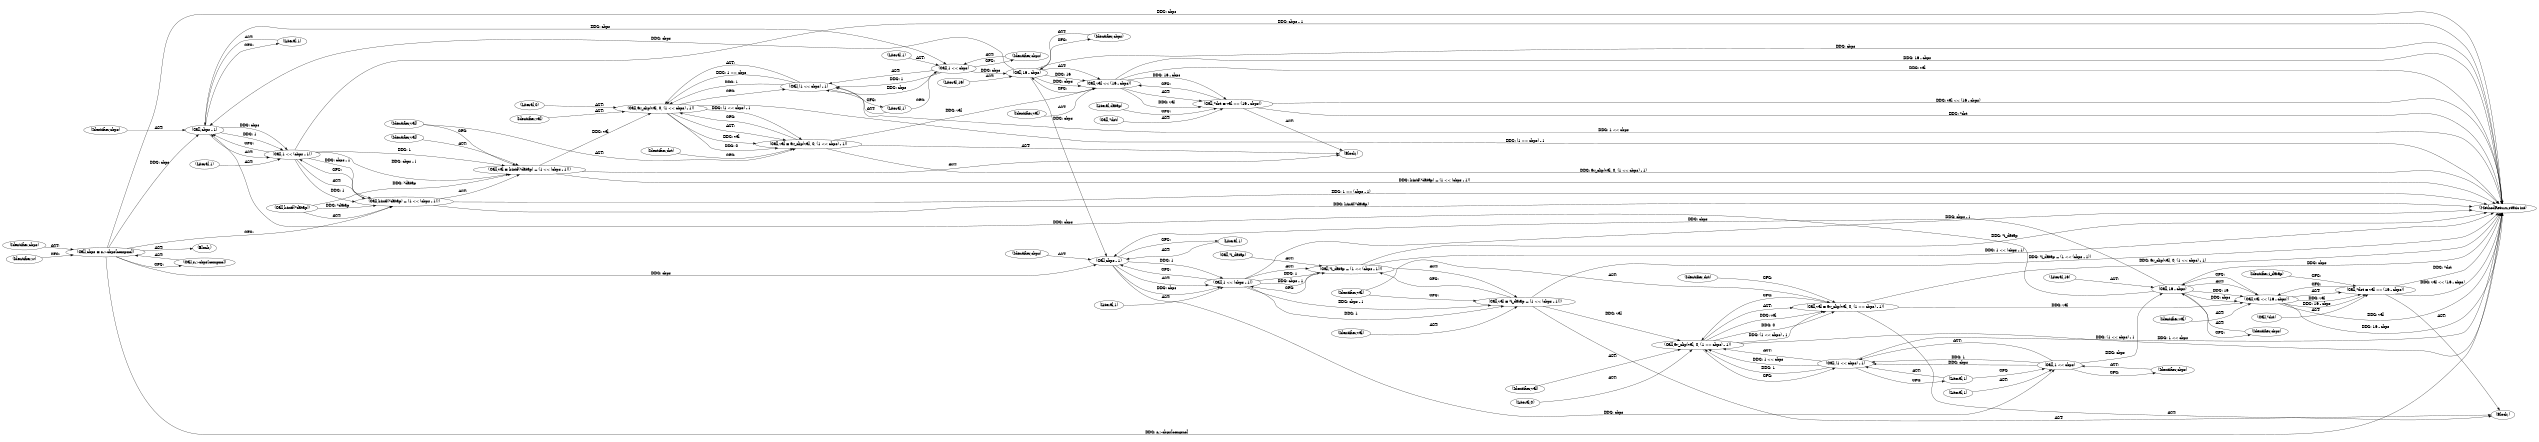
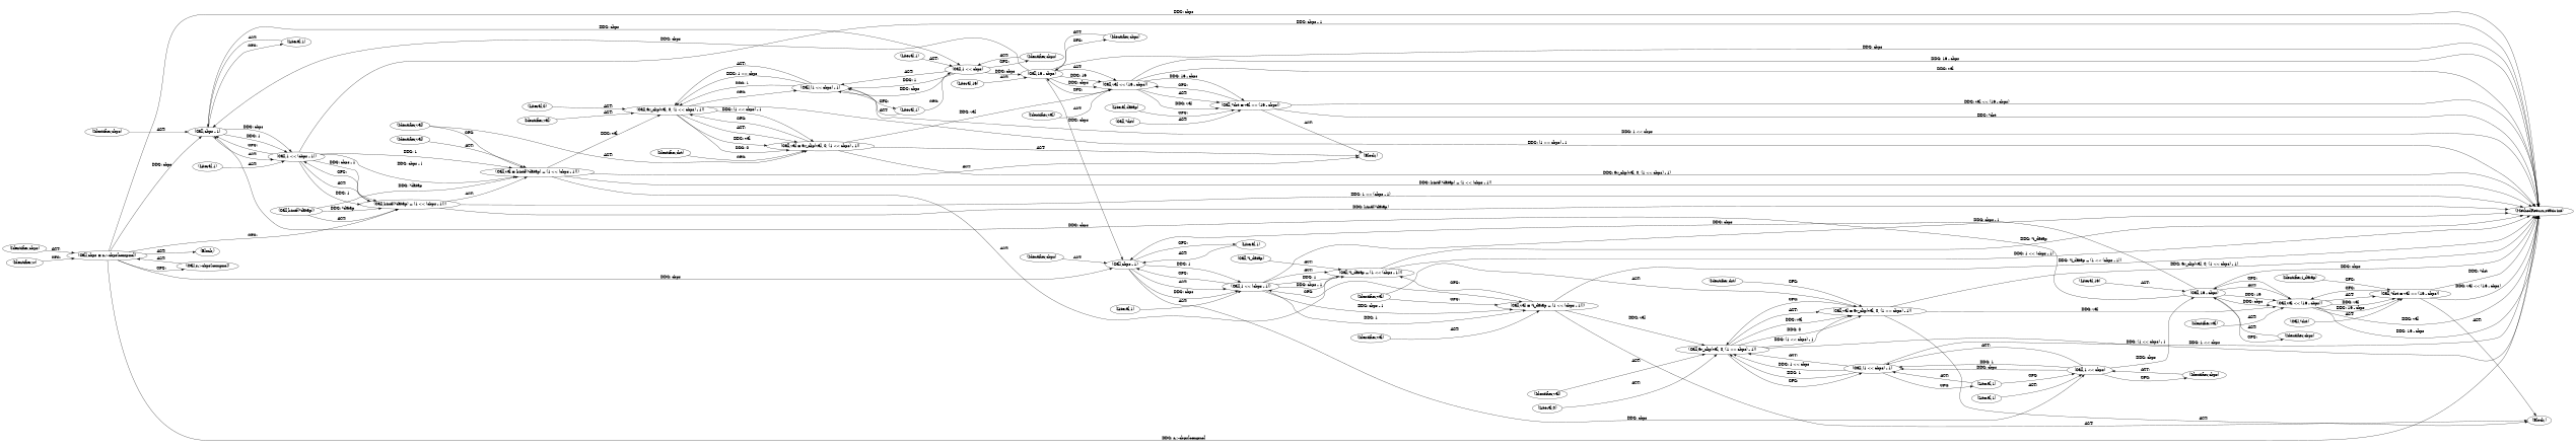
  digraph {
    rankdir=LR
    n1 [label="(Call,cbps = s->cbps[compno])"]
    n2 [label="(Call,cbps - 1)"]
    n3 [label="(Call,cbps - 1)"]
    n4 [label="(Block,)"]
    n5 [label="(Call,s->cbps[compno])"]
    n6 [label="(MethodReturn,static int)"]
    n7 [label="(Call,lrintf(*datap) + (1 << (cbps - 1)))"]
    n8 [label="(Call,1 << (cbps - 1))"]
    n9 [label="(Call,1 << cbps)"]
    n10 [label="(Literal,1)"]
    n11 [label="(Call,1 << (cbps - 1))"]
    n12 [label="(Call,1 << cbps)"]
    n13 [label="(Literal,1)"]
    n14 [label="(Call,val = lrintf(*datap) + (1 << (cbps - 1)))"]
    n15 [label="(Call,(1 << cbps) - 1)"]
    n16 [label="(Call,16 - cbps)"]
    n17 [label="(Identifier,cbps)"]
    n18 [label="(Call,av_clip(val, 0, (1 << cbps) - 1))"]
    n19 [label="(Block,)"]
    n20 [label="(Call,val = av_clip(val, 0, (1 << cbps) - 1))"]
    n21 [label="(Call,val << (16 - cbps))"]
    n22 [label="(Literal,1)"]
    n23 [label="(Call,*dst = val << (16 - cbps))"]
    n24 [label="(Identifier,cbps)"]
    n25 [label="(Call,val = *i_datap + (1 << (cbps - 1)))"]
    n26 [label="(Call,*i_datap + (1 << (cbps - 1)))"]
    n27 [label="(Call,(1 << cbps) - 1)"]
    n28 [label="(Call,16 - cbps)"]
    n29 [label="(Identifier,cbps)"]
    n30 [label="(Call,av_clip(val, 0, (1 << cbps) - 1))"]
    n31 [label="(Block,)"]
    n32 [label="(Call,val = av_clip(val, 0, (1 << cbps) - 1))"]
    n33 [label="(Call,val << (16 - cbps))"]
    n34 [label="(Literal,1)"]
    n35 [label="(Call,*dst = val << (16 - cbps))"]
    n36 [label="(Identifier,cbps)"]
    n37 [label="(Call,*i_datap)"]
    n38 [label="(Identifier,val)"]
    n39 [label="(Identifier,val)"]
    n40 [label="(Identifier,cbps)"]
    n41 [label="(Identifier,val)"]
    n42 [label="(Identifier,dst)"]
    n43 [label="(Literal,16)"]
    n44 [label="(Literal,1)"]
    n45 [label="(Identifier,i_datap)"]
    n46 [label="(Literal,16)"]
    n47 [label="(Literal,1)"]
    n48 [label="(Identifier,cbps)"]
    n49 [label="(Identifier,dst)"]
    n50 [label="(Literal,0)"]
    n51 [label="(Literal,0)"]
    n52 [label="(Identifier,val)"]
    n53 [label="(Call,*dst)"]
    n54 [label="(Literal,1)"]
    n55 [label="(Literal,datap)"]
    n56 [label="(Identifier,val)"]
    n57 [label="(Identifier,val)"]
    n58 [label="(Identifier,w)"]
    n59 [label="(Call,*dst)"]
    n60 [label="(Identifier,val)"]
    n61 [label="(Identifier,cbps)"]
    n62 [label="(Call,lrintf(*datap))"]
    n63 [label="(Identifier,val)"]
    n64 [label="(Literal,1)"]
    n1 -> n2 [label="DDG: cbps"]
    n1 -> n3 [label="DDG: cbps"]
    n1 -> n4 [label="AST: "]
    n1 -> n5 [label="CFG: "]
    n1 -> n6 [label="DDG: cbps"]
    n1 -> n6 [label="DDG: s->cbps[compno]"]
    n1 -> n7 [label="CFG: "]
    n2 -> n8 [label="AST: "]
    n2 -> n8 [label="DDG: cbps"]
    n2 -> n8 [label="DDG: 1"]
    n2 -> n9 [label="DDG: cbps"]
    n2 -> n10 [label="CFG: "]
    n3 -> n11 [label="AST: "]
    n3 -> n11 [label="DDG: cbps"]
    n3 -> n11 [label="DDG: 1"]
    n3 -> n12 [label="DDG: cbps"]
    n3 -> n13 [label="CFG: "]
    n5 -> n1 [label="AST: "]
    n7 -> n6 [label="DDG: 1 << (cbps - 1)"]
    n7 -> n6 [label="DDG: lrintf(*datap)"]
    n7 -> n8 [label="CFG: "]
    n7 -> n14 [label="AST: "]
    n8 -> n2 [label="CFG: "]
    n8 -> n6 [label="DDG: cbps - 1"]
    n8 -> n7 [label="AST: "]
    n8 -> n7 [label="DDG: 1"]
    n8 -> n7 [label="DDG: cbps - 1"]
    n8 -> n14 [label="DDG: 1"]
    n8 -> n14 [label="DDG: cbps - 1"]
    n9 -> n15 [label="AST: "]
    n9 -> n15 [label="DDG: 1"]
    n9 -> n15 [label="DDG: cbps"]
    n9 -> n16 [label="DDG: cbps"]
    n9 -> n17 [label="CFG: "]
    n10 -> n2 [label="AST: "]
    n11 -> n3 [label="CFG: "]
    n11 -> n6 [label="DDG: cbps - 1"]
    n11 -> n25 [label="DDG: 1"]
    n11 -> n25 [label="DDG: cbps - 1"]
    n11 -> n26 [label="AST: "]
    n11 -> n26 [label="DDG: 1"]
    n11 -> n26 [label="DDG: cbps - 1"]
    n12 -> n27 [label="AST: "]
    n12 -> n27 [label="DDG: 1"]
    n12 -> n27 [label="DDG: cbps"]
    n12 -> n28 [label="DDG: cbps"]
    n12 -> n29 [label="CFG: "]
    n13 -> n3 [label="AST: "]
    n14 -> n6 [label="DDG: lrintf(*datap) + (1 << (cbps - 1))"]
    n14 -> n18 [label="DDG: val"]
    n14 -> n19 [label="AST: "]
    n15 -> n6 [label="DDG: 1 << cbps"]
    n15 -> n18 [label="AST: "]
    n15 -> n18 [label="DDG: 1 << cbps"]
    n15 -> n18 [label="DDG: 1"]
    n15 -> n22 [label="CFG: "]
    n16 -> n2 [label="DDG: cbps"]
    n16 -> n3 [label="DDG: cbps"]
    n16 -> n6 [label="DDG: cbps"]
    n16 -> n21 [label="AST: "]
    n16 -> n21 [label="DDG: 16"]
    n16 -> n21 [label="DDG: cbps"]
    n16 -> n24 [label="CFG: "]
    n17 -> n9 [label="AST: "]
    n18 -> n6 [label="DDG: (1 << cbps) - 1"]
    n18 -> n15 [label="CFG: "]
    n18 -> n20 [label="AST: "]
    n18 -> n20 [label="DDG: val"]
    n18 -> n20 [label="DDG: 0"]
    n18 -> n20 [label="DDG: (1 << cbps) - 1"]
    n20 -> n6 [label="DDG: av_clip(val, 0, (1 << cbps) - 1)"]
    n20 -> n18 [label="CFG: "]
    n20 -> n19 [label="AST: "]
    n20 -> n21 [label="DDG: val"]
    n21 -> n6 [label="DDG: 16 - cbps"]
    n21 -> n6 [label="DDG: val"]
    n21 -> n16 [label="CFG: "]
    n21 -> n23 [label="AST: "]
    n21 -> n23 [label="DDG: val"]
    n21 -> n23 [label="DDG: 16 - cbps"]
    n22 -> n9 [label="CFG: "]
    n22 -> n15 [label="AST: "]
    n23 -> n6 [label="DDG: val << (16 - cbps)"]
    n23 -> n6 [label="DDG: *dst"]
    n23 -> n19 [label="AST: "]
    n23 -> n21 [label="CFG: "]
    n24 -> n16 [label="AST: "]
    n25 -> n6 [label="DDG: *i_datap + (1 << (cbps - 1))"]
    n25 -> n26 [label="CFG: "]
    n25 -> n30 [label="DDG: val"]
    n25 -> n31 [label="AST: "]
    n26 -> n6 [label="DDG: *i_datap"]
    n26 -> n6 [label="DDG: 1 << (cbps - 1)"]
    n26 -> n11 [label="CFG: "]
-   n26 -> n25 [label="AST: "]
+   n14 -> n25 [label="AST: "]
    n27 -> n6 [label="DDG: 1 << cbps"]
    n27 -> n30 [label="AST: "]
    n27 -> n30 [label="DDG: 1 << cbps"]
    n27 -> n30 [label="DDG: 1"]
    n27 -> n34 [label="CFG: "]
    n28 -> n2 [label="DDG: cbps"]
    n28 -> n3 [label="DDG: cbps"]
    n28 -> n6 [label="DDG: cbps"]
    n28 -> n33 [label="AST: "]
    n28 -> n33 [label="DDG: 16"]
    n28 -> n33 [label="DDG: cbps"]
    n28 -> n36 [label="CFG: "]
    n29 -> n12 [label="AST: "]
    n30 -> n6 [label="DDG: (1 << cbps) - 1"]
    n30 -> n27 [label="CFG: "]
    n30 -> n32 [label="AST: "]
    n30 -> n32 [label="DDG: val"]
    n30 -> n32 [label="DDG: 0"]
    n30 -> n32 [label="DDG: (1 << cbps) - 1"]
    n32 -> n6 [label="DDG: av_clip(val, 0, (1 << cbps) - 1)"]
    n32 -> n30 [label="CFG: "]
    n32 -> n31 [label="AST: "]
    n32 -> n33 [label="DDG: val"]
    n33 -> n6 [label="DDG: val"]
    n33 -> n6 [label="DDG: 16 - cbps"]
    n33 -> n28 [label="CFG: "]
    n33 -> n35 [label="AST: "]
    n33 -> n35 [label="DDG: val"]
    n33 -> n35 [label="DDG: 16 - cbps"]
    n34 -> n12 [label="CFG: "]
    n34 -> n27 [label="AST: "]
    n35 -> n6 [label="DDG: val << (16 - cbps)"]
    n35 -> n6 [label="DDG: *dst"]
    n35 -> n31 [label="AST: "]
    n35 -> n33 [label="CFG: "]
    n36 -> n28 [label="AST: "]
    n37 -> n26 [label="AST: "]
    n38 -> n14 [label="AST: "]
    n39 -> n14 [label="CFG: "]
    n39 -> n20 [label="AST: "]
    n40 -> n2 [label="AST: "]
    n41 -> n25 [label="CFG: "]
    n41 -> n32 [label="AST: "]
    n42 -> n20 [label="CFG: "]
    n43 -> n16 [label="AST: "]
    n44 -> n11 [label="AST: "]
    n45 -> n35 [label="CFG: "]
    n46 -> n28 [label="AST: "]
    n47 -> n9 [label="AST: "]
    n48 -> n1 [label="AST: "]
    n49 -> n32 [label="CFG: "]
    n50 -> n30 [label="AST: "]
    n51 -> n18 [label="AST: "]
    n52 -> n25 [label="AST: "]
    n53 -> n35 [label="AST: "]
    n54 -> n8 [label="AST: "]
    n55 -> n23 [label="CFG: "]
    n56 -> n21 [label="AST: "]
    n57 -> n30 [label="AST: "]
    n58 -> n1 [label="CFG: "]
    n59 -> n23 [label="AST: "]
    n60 -> n18 [label="AST: "]
    n61 -> n3 [label="AST: "]
    n62 -> n7 [label="AST: "]
    n62 -> n7 [label="DDG: *datap"]
    n62 -> n14 [label="DDG: *datap"]
    n63 -> n33 [label="AST: "]
    n64 -> n12 [label="AST: "]
  }
